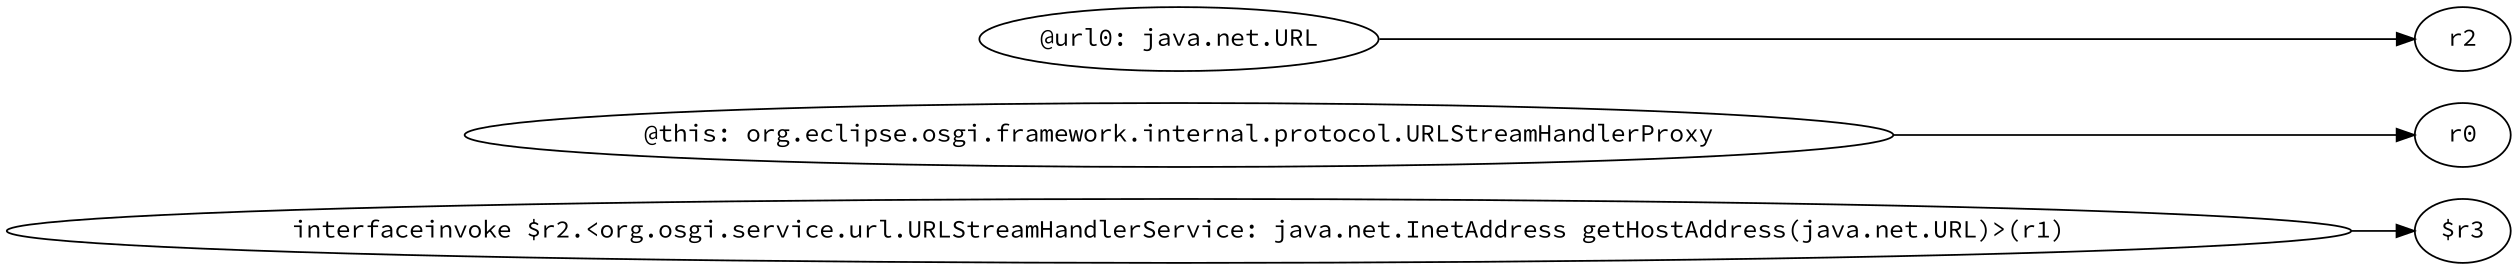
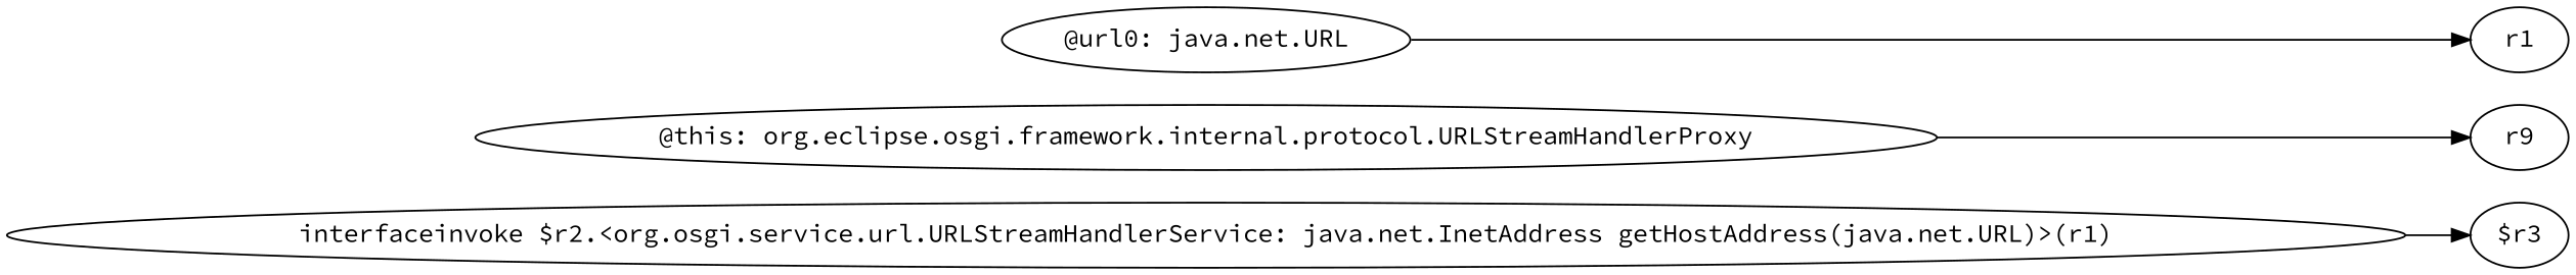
  digraph {
    fontname="Source Code Pro"
    rankdir=LR
    node [fontname="Source Code Pro"]
    edge [fontname="Source Code Pro"]
    n1 [label="interfaceinvoke $r2.<org.osgi.service.url.URLStreamHandlerService: java.net.InetAddress getHostAddress(java.net.URL)>(r1)"]
    n2 [label="$r3"]
    n3 [label="@this: org.eclipse.osgi.framework.internal.protocol.URLStreamHandlerProxy"]
-   n4 [label=r0]
+   n4 [label=r9]
    n5 [label="@url0: java.net.URL"]
-   n6 [label=r2]
+   n6 [label=r1]
    n1 -> n2
    n3 -> n4
    n5 -> n6
  }
